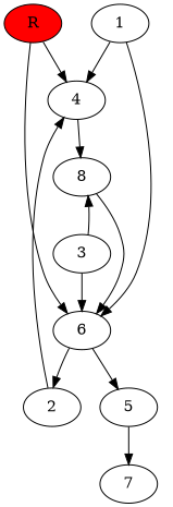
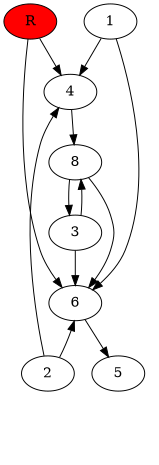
  digraph {
    1
    4
    6
    8
    2
    5
    3
-   7
    R [fillcolor="#ff0000" style=filled]
    1 -> 4
    1 -> 6
    4 -> 8
-   6 -> 2
+   2 -> 6
    6 -> 5
    8 -> 6
+   8 -> 3
    2 -> 4
-   5 -> 7
    3 -> 6
    3 -> 8
    R -> 4
    R -> 6
  }
